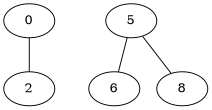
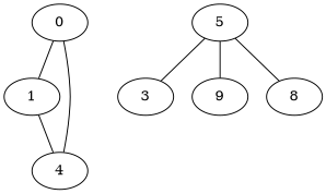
  graph {
    0
-   2
+   1
+   2 [label=4]
    5
-   6
+   6 [label=3]
+   9
    8
+   0 -- 1
    0 -- 2
+   1 -- 2
    5 -- 6
+   5 -- 9
    5 -- 8
  }
